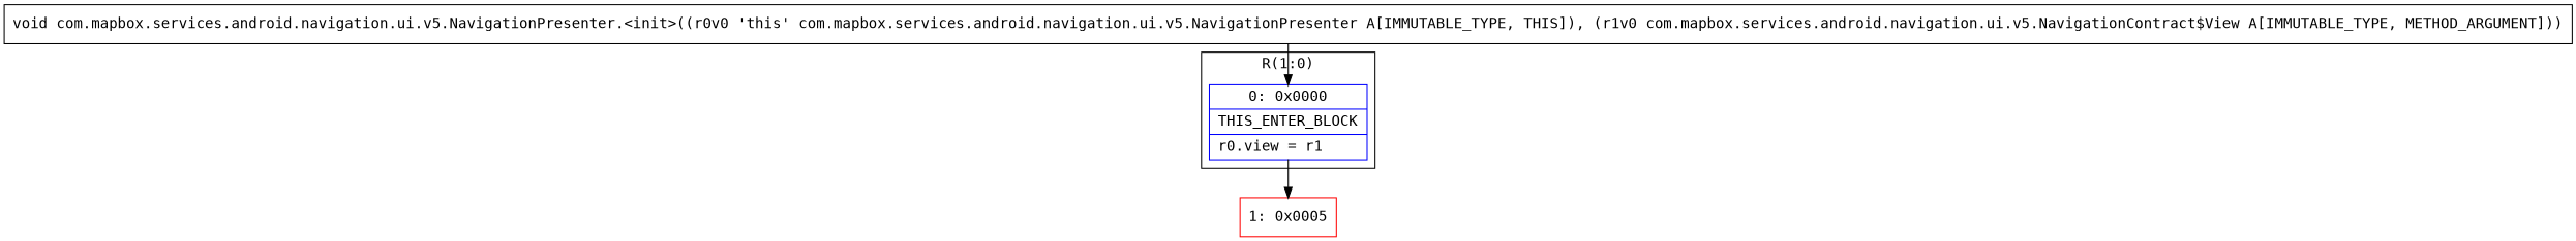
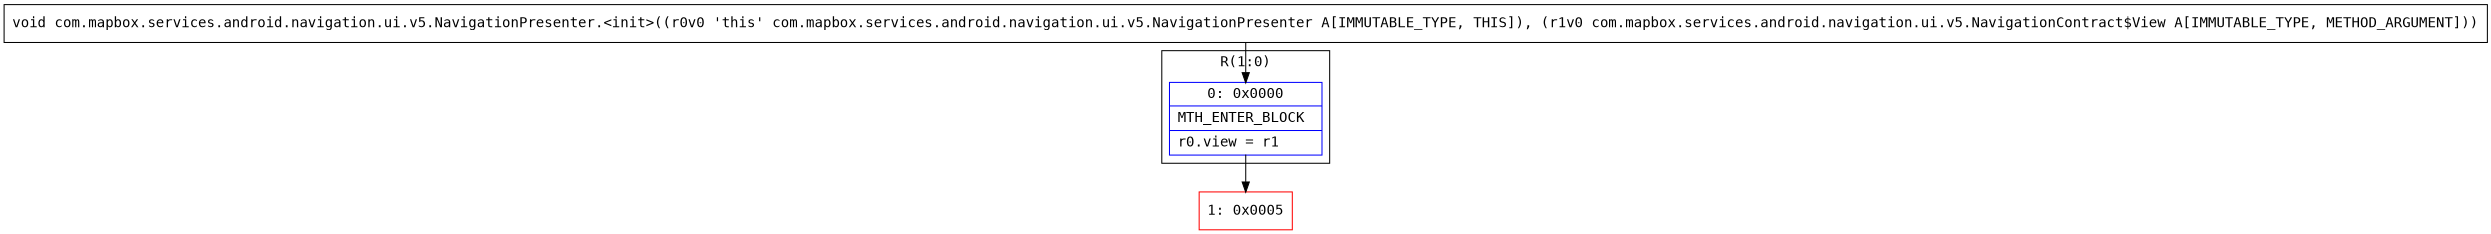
  digraph {
    fontname="DejaVu Sans Mono"
    node [shape=record fontname="DejaVu Sans Mono"]
    edge [fontname="DejaVu Sans Mono"]
-   n1 [color=blue label="{0\:\ 0x0000|THIS_ENTER_BLOCK\l|r0.view = r1\l}"]
+   n1 [color=blue label="{0\:\ 0x0000|MTH_ENTER_BLOCK\l|r0.view = r1\l}"]
    n2 [color=red label="{1\:\ 0x0005}"]
    n3 [label="{void com.mapbox.services.android.navigation.ui.v5.NavigationPresenter.\<init\>((r0v0 'this' com.mapbox.services.android.navigation.ui.v5.NavigationPresenter A[IMMUTABLE_TYPE, THIS]), (r1v0 com.mapbox.services.android.navigation.ui.v5.NavigationContract$View A[IMMUTABLE_TYPE, METHOD_ARGUMENT])) }"]
    subgraph cluster_1 {
      label="R(1:0)"
      n1
    }
    n1 -> n2
    n3 -> n1
  }
